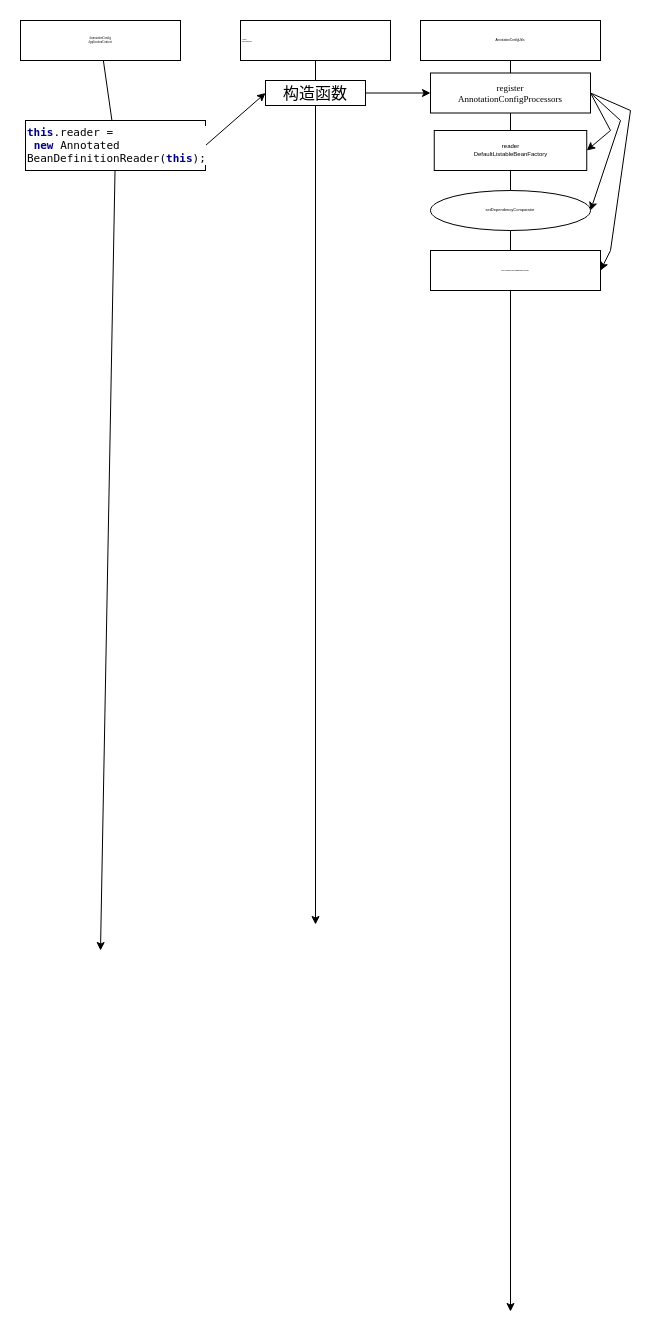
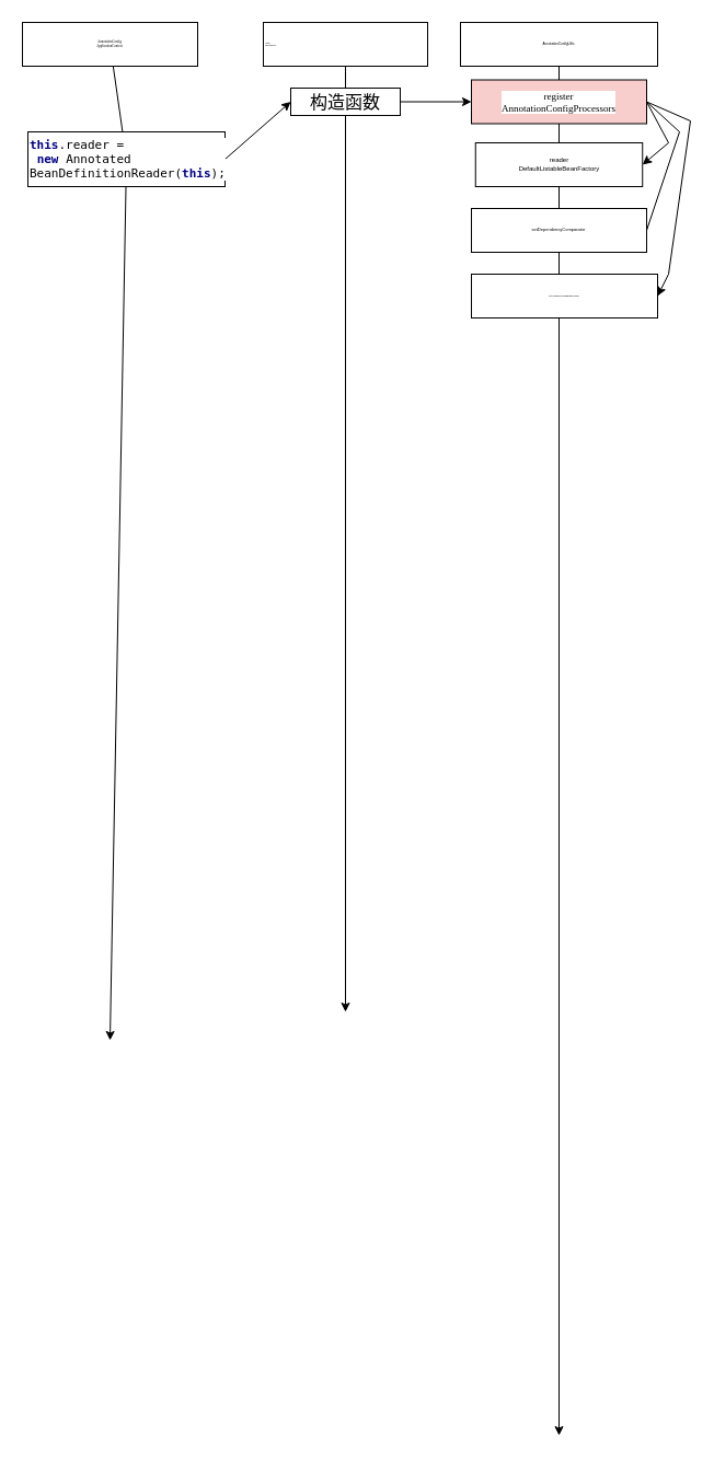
  <mxCell id="0" />
  <mxCell id="1" parent="0" />
  <mxCell id="2" style="rounded=0;orthogonalLoop=1;jettySize=auto;html=1;fontFamily=Garamond;fontSize=3;startArrow=none;" edge="1" parent="1" source="5"><mxGeometry relative="1" as="geometry"><mxPoint x="100" y="950" as="targetPoint" /></mxGeometry></mxCell>
  <mxCell id="3" value="&lt;div style=&quot;background-color: rgb(255 , 255 , 255) ; font-size: 3px&quot;&gt;AnnotationConfig&lt;/div&gt;&lt;div style=&quot;background-color: rgb(255 , 255 , 255) ; font-size: 3px&quot;&gt;ApplicationContext&lt;/div&gt;" style="rounded=0;whiteSpace=wrap;html=1;fontFamily=Garamond;fontSize=3;" vertex="1" parent="1"><mxGeometry x="20" y="20" width="160" height="40" as="geometry" /></mxCell>
  <mxCell id="4" style="edgeStyle=none;rounded=0;orthogonalLoop=1;jettySize=auto;html=1;exitX=1;exitY=0.5;exitDx=0;exitDy=0;entryX=0;entryY=0.5;entryDx=0;entryDy=0;fontFamily=Helvetica;fontSize=1;" edge="1" parent="1" source="5" target="10"><mxGeometry relative="1" as="geometry" /></mxCell>
  <mxCell id="5" value="&lt;pre style=&quot;background-color: rgb(255 , 255 , 255) ; font-size: 11px&quot;&gt;&lt;p style=&quot;font-size: 11px&quot;&gt;&lt;span style=&quot;color: rgb(0 , 0 , 128) ; font-weight: bold ; font-size: 11px&quot;&gt;this&lt;/span&gt;.reader =&lt;br&gt; &lt;span style=&quot;color: rgb(0 , 0 , 128) ; font-weight: bold ; font-size: 11px&quot;&gt;new &lt;/span&gt;Annotated&lt;br&gt;BeanDefinitionReader(&lt;span style=&quot;color: rgb(0 , 0 , 128) ; font-weight: bold ; font-size: 11px&quot;&gt;this&lt;/span&gt;);&lt;/p&gt;&lt;/pre&gt;" style="rounded=0;whiteSpace=wrap;html=1;fontFamily=Garamond;fontSize=3;align=left;" vertex="1" parent="1"><mxGeometry x="25" y="120" width="180" height="50" as="geometry" /></mxCell>
  <mxCell id="6" value="" style="rounded=0;orthogonalLoop=1;jettySize=auto;html=1;fontFamily=Garamond;fontSize=3;endArrow=none;" edge="1" parent="1" source="3" target="5"><mxGeometry relative="1" as="geometry"><mxPoint x="100" y="740" as="targetPoint" /><mxPoint x="100" y="60" as="sourcePoint" /></mxGeometry></mxCell>
  <mxCell id="7" style="edgeStyle=none;rounded=0;orthogonalLoop=1;jettySize=auto;html=1;exitX=0.5;exitY=1;exitDx=0;exitDy=0;fontFamily=Helvetica;fontSize=1;startArrow=none;" edge="1" parent="1" source="10"><mxGeometry relative="1" as="geometry"><mxPoint x="315" y="924" as="targetPoint" /></mxGeometry></mxCell>
  <mxCell id="8" value="&lt;div style=&quot;background-color: rgb(255 , 255 , 255) ; font-size: 1px&quot;&gt;Annotated&lt;/div&gt;&lt;div style=&quot;background-color: rgb(255 , 255 , 255) ; font-size: 1px&quot;&gt;BeanDefinitionReader&lt;/div&gt;" style="rounded=0;whiteSpace=wrap;html=1;fontFamily=Helvetica;fontSize=1;align=left;" vertex="1" parent="1"><mxGeometry x="240" y="20" width="150" height="40" as="geometry" /></mxCell>
  <mxCell id="9" style="edgeStyle=none;rounded=0;orthogonalLoop=1;jettySize=auto;html=1;entryX=0;entryY=0.5;entryDx=0;entryDy=0;fontFamily=Tahoma;fontSize=9;" edge="1" parent="1" source="10" target="17"><mxGeometry relative="1" as="geometry" /></mxCell>
  <mxCell id="10" value="&lt;pre style=&quot;background-color: rgb(255 , 255 , 255) ; font-size: 12pt&quot;&gt;构造函数&lt;/pre&gt;" style="rounded=0;whiteSpace=wrap;html=1;fontFamily=Helvetica;fontSize=1;align=center;" vertex="1" parent="1"><mxGeometry x="265" y="80" width="100" height="25" as="geometry" /></mxCell>
  <mxCell id="11" value="" style="edgeStyle=none;rounded=0;orthogonalLoop=1;jettySize=auto;html=1;exitX=0.5;exitY=1;exitDx=0;exitDy=0;fontFamily=Helvetica;fontSize=1;endArrow=none;" edge="1" parent="1" source="8" target="10"><mxGeometry relative="1" as="geometry"><mxPoint x="315" y="703.81" as="targetPoint" /><mxPoint x="315" y="60" as="sourcePoint" /></mxGeometry></mxCell>
  <mxCell id="12" style="edgeStyle=none;rounded=0;orthogonalLoop=1;jettySize=auto;html=1;exitX=0.5;exitY=1;exitDx=0;exitDy=0;fontFamily=Helvetica;fontSize=1;startArrow=none;" edge="1" parent="1" source="19"><mxGeometry relative="1" as="geometry"><mxPoint x="510" y="1311" as="targetPoint" /></mxGeometry></mxCell>
  <mxCell id="13" value="&lt;div style=&quot;background-color: rgb(255, 255, 255); font-size: 3px;&quot;&gt;AnnotationConfigUtils&lt;/div&gt;" style="rounded=0;whiteSpace=wrap;html=1;fontFamily=Helvetica;fontSize=3;align=center;horizontal=1;" vertex="1" parent="1"><mxGeometry x="420" y="20" width="180" height="40" as="geometry" /></mxCell>
  <mxCell id="14" style="edgeStyle=none;rounded=0;orthogonalLoop=1;jettySize=auto;html=1;exitX=1;exitY=0.5;exitDx=0;exitDy=0;entryX=1;entryY=0.5;entryDx=0;entryDy=0;fontFamily=Helvetica;fontSize=6;" edge="1" parent="1" source="17" target="19"><mxGeometry relative="1" as="geometry"><Array as="points"><mxPoint x="610" y="130" /></Array></mxGeometry></mxCell>
- <mxCell id="15" style="edgeStyle=none;rounded=0;orthogonalLoop=1;jettySize=auto;html=1;exitX=1;exitY=0.5;exitDx=0;exitDy=0;entryX=1;entryY=0.5;entryDx=0;entryDy=0;fontFamily=Helvetica;fontSize=2;" edge="1" parent="1" source="17" target="21"><mxGeometry relative="1" as="geometry"><Array as="points"><mxPoint x="620" y="120" /></Array></mxGeometry></mxCell>
+ <mxCell id="15" style="edgeStyle=none;rounded=0;orthogonalLoop=1;jettySize=auto;html=1;exitX=1;exitY=0.5;exitDx=0;exitDy=0;entryX=1;entryY=0.5;entryDx=0;entryDy=0;fontFamily=Helvetica;fontSize=2;endArrow=none;" edge="1" parent="1" source="17" target="21"><mxGeometry relative="1" as="geometry"><Array as="points"><mxPoint x="620" y="120" /></Array></mxGeometry></mxCell>
  <mxCell id="16" style="edgeStyle=none;rounded=0;orthogonalLoop=1;jettySize=auto;html=1;exitX=1;exitY=0.5;exitDx=0;exitDy=0;entryX=1;entryY=0.5;entryDx=0;entryDy=0;fontFamily=Helvetica;fontSize=2;" edge="1" parent="1" source="17" target="22"><mxGeometry relative="1" as="geometry"><Array as="points"><mxPoint x="630" y="110" /><mxPoint x="610" y="250" /></Array></mxGeometry></mxCell>
- <mxCell id="17" value="&lt;div style=&quot;background-color: rgb(255 , 255 , 255) ; font-size: 9px&quot;&gt;&lt;font style=&quot;font-size: 9px&quot;&gt;register&lt;/font&gt;&lt;/div&gt;&lt;div style=&quot;background-color: rgb(255 , 255 , 255) ; font-size: 9px&quot;&gt;AnnotationConfigProcessors&lt;/div&gt;" style="rounded=0;whiteSpace=wrap;html=1;fontFamily=Tahoma;fontSize=9;align=center;verticalAlign=middle;" vertex="1" parent="1"><mxGeometry x="430" y="72.5" width="160" height="40" as="geometry" /></mxCell>
+ <mxCell id="17" value="&lt;div style=&quot;background-color: rgb(255 , 255 , 255) ; font-size: 9px&quot;&gt;&lt;font style=&quot;font-size: 9px&quot;&gt;register&lt;/font&gt;&lt;/div&gt;&lt;div style=&quot;background-color: rgb(255 , 255 , 255) ; font-size: 9px&quot;&gt;AnnotationConfigProcessors&lt;/div&gt;" style="rounded=0;whiteSpace=wrap;html=1;fontFamily=Tahoma;fontSize=9;align=center;verticalAlign=middle;fillColor=#f8cecc;" vertex="1" parent="1"><mxGeometry x="430" y="72.5" width="160" height="40" as="geometry" /></mxCell>
  <mxCell id="18" value="" style="edgeStyle=none;rounded=0;orthogonalLoop=1;jettySize=auto;html=1;exitX=0.5;exitY=1;exitDx=0;exitDy=0;fontFamily=Helvetica;fontSize=1;endArrow=none;" edge="1" parent="1" source="13" target="17"><mxGeometry relative="1" as="geometry"><mxPoint x="500" y="1231.429" as="targetPoint" /><mxPoint x="510" y="60" as="sourcePoint" /></mxGeometry></mxCell>
  <mxCell id="19" value="&lt;div style=&quot;background-color: rgb(255 , 255 , 255) ; font-size: 6px&quot;&gt;reader&lt;/div&gt;&lt;div style=&quot;background-color: rgb(255 , 255 , 255) ; font-size: 6px&quot;&gt;DefaultListableBeanFactory&lt;/div&gt;" style="rounded=0;whiteSpace=wrap;html=1;fontFamily=Helvetica;fontSize=6;align=center;verticalAlign=middle;" vertex="1" parent="1"><mxGeometry x="433.75" y="130" width="152.5" height="40" as="geometry" /></mxCell>
  <mxCell id="20" value="" style="edgeStyle=none;rounded=0;orthogonalLoop=1;jettySize=auto;html=1;exitX=0.5;exitY=1;exitDx=0;exitDy=0;fontFamily=Helvetica;fontSize=1;startArrow=none;endArrow=none;" edge="1" parent="1" source="17" target="19"><mxGeometry relative="1" as="geometry"><mxPoint x="500" y="1311.429" as="targetPoint" /><mxPoint x="510" y="112.5" as="sourcePoint" /></mxGeometry></mxCell>
- <mxCell id="21" value="&lt;div style=&quot;background-color: rgb(255, 255, 255); font-size: 4px;&quot;&gt;setDependencyComparator&lt;/div&gt;" style="ellipse;whiteSpace=wrap;html=1;fontFamily=Helvetica;fontSize=4;align=center;verticalAlign=middle;" vertex="1" parent="1"><mxGeometry x="430" y="190" width="160" height="40" as="geometry" /></mxCell>
+ <mxCell id="21" value="&lt;div style=&quot;background-color: rgb(255, 255, 255); font-size: 4px;&quot;&gt;setDependencyComparator&lt;/div&gt;" style="rounded=0;whiteSpace=wrap;html=1;fontFamily=Helvetica;fontSize=4;align=center;verticalAlign=middle;" vertex="1" parent="1"><mxGeometry x="430" y="190" width="160" height="40" as="geometry" /></mxCell>
  <mxCell id="22" value="&lt;div style=&quot;background-color: rgb(255, 255, 255); font-size: 2px;&quot;&gt;setAutowireCandidateResolver&lt;/div&gt;" style="rounded=0;whiteSpace=wrap;html=1;fontFamily=Helvetica;fontSize=2;align=center;verticalAlign=middle;" vertex="1" parent="1"><mxGeometry x="430" y="250" width="170" height="40" as="geometry" /></mxCell>
